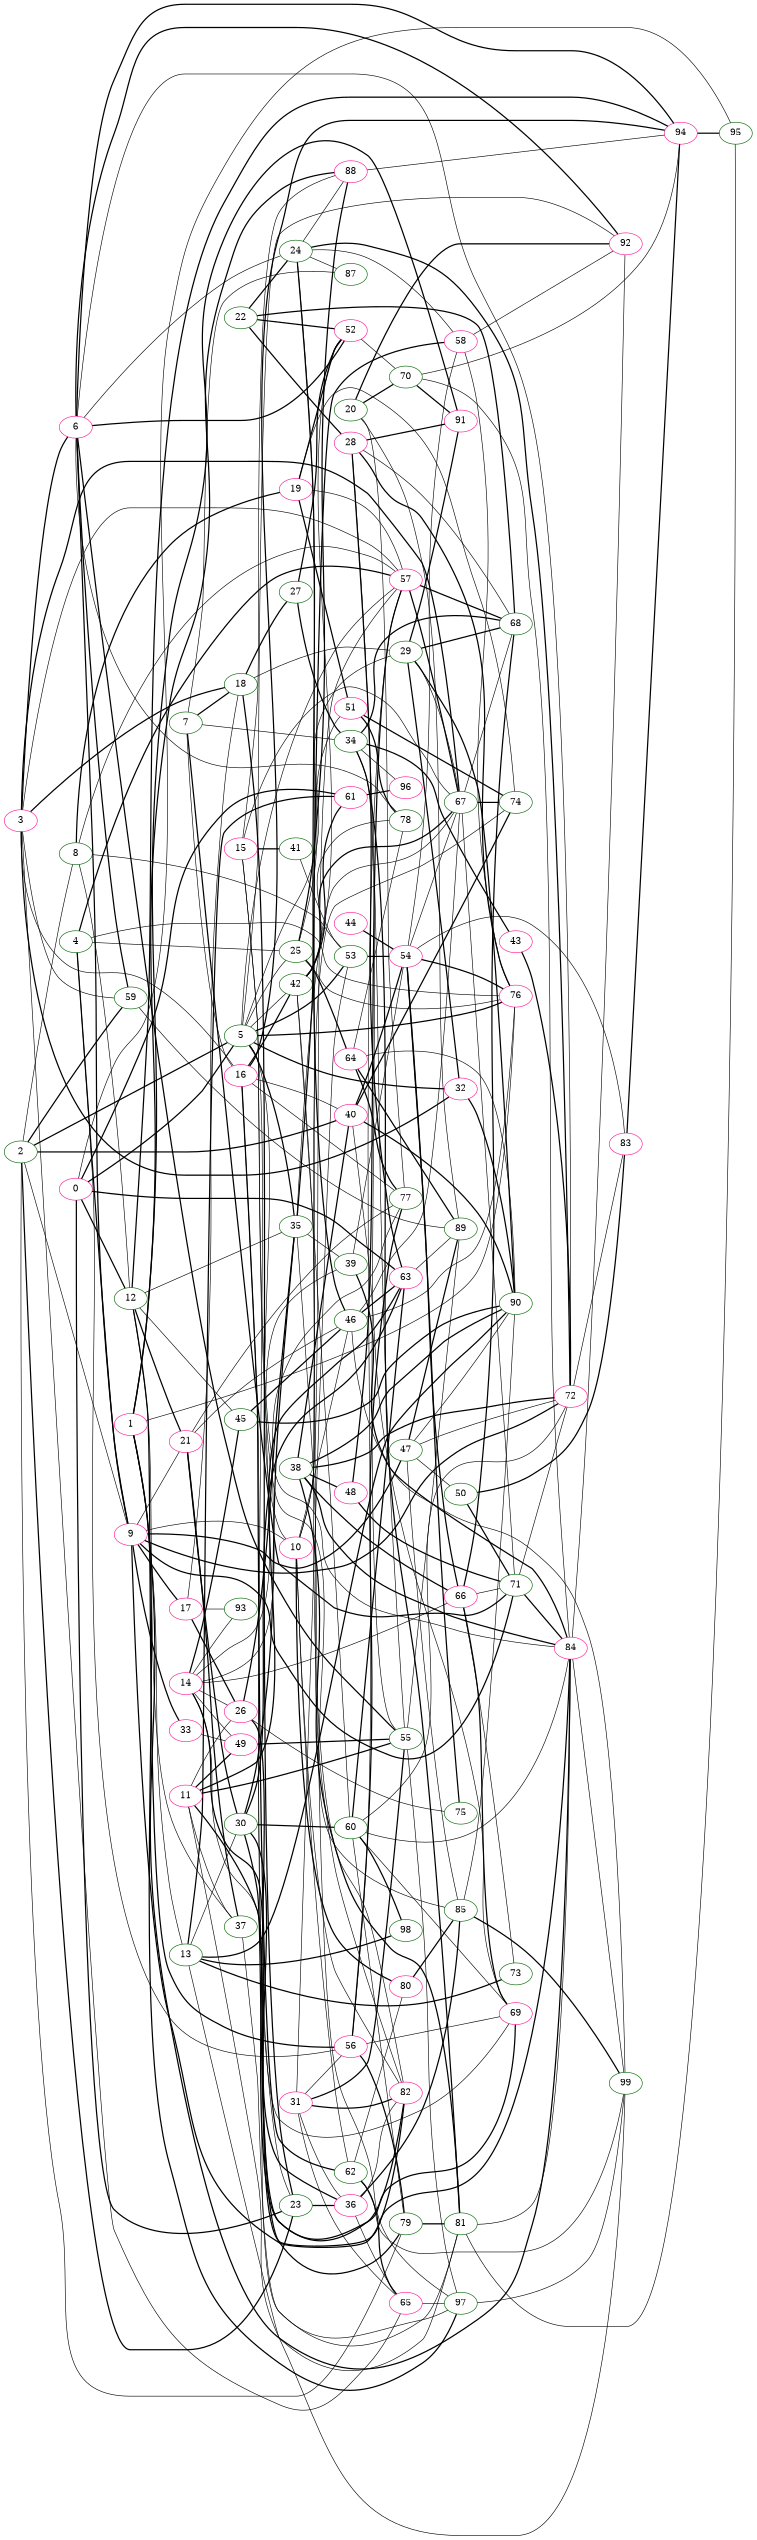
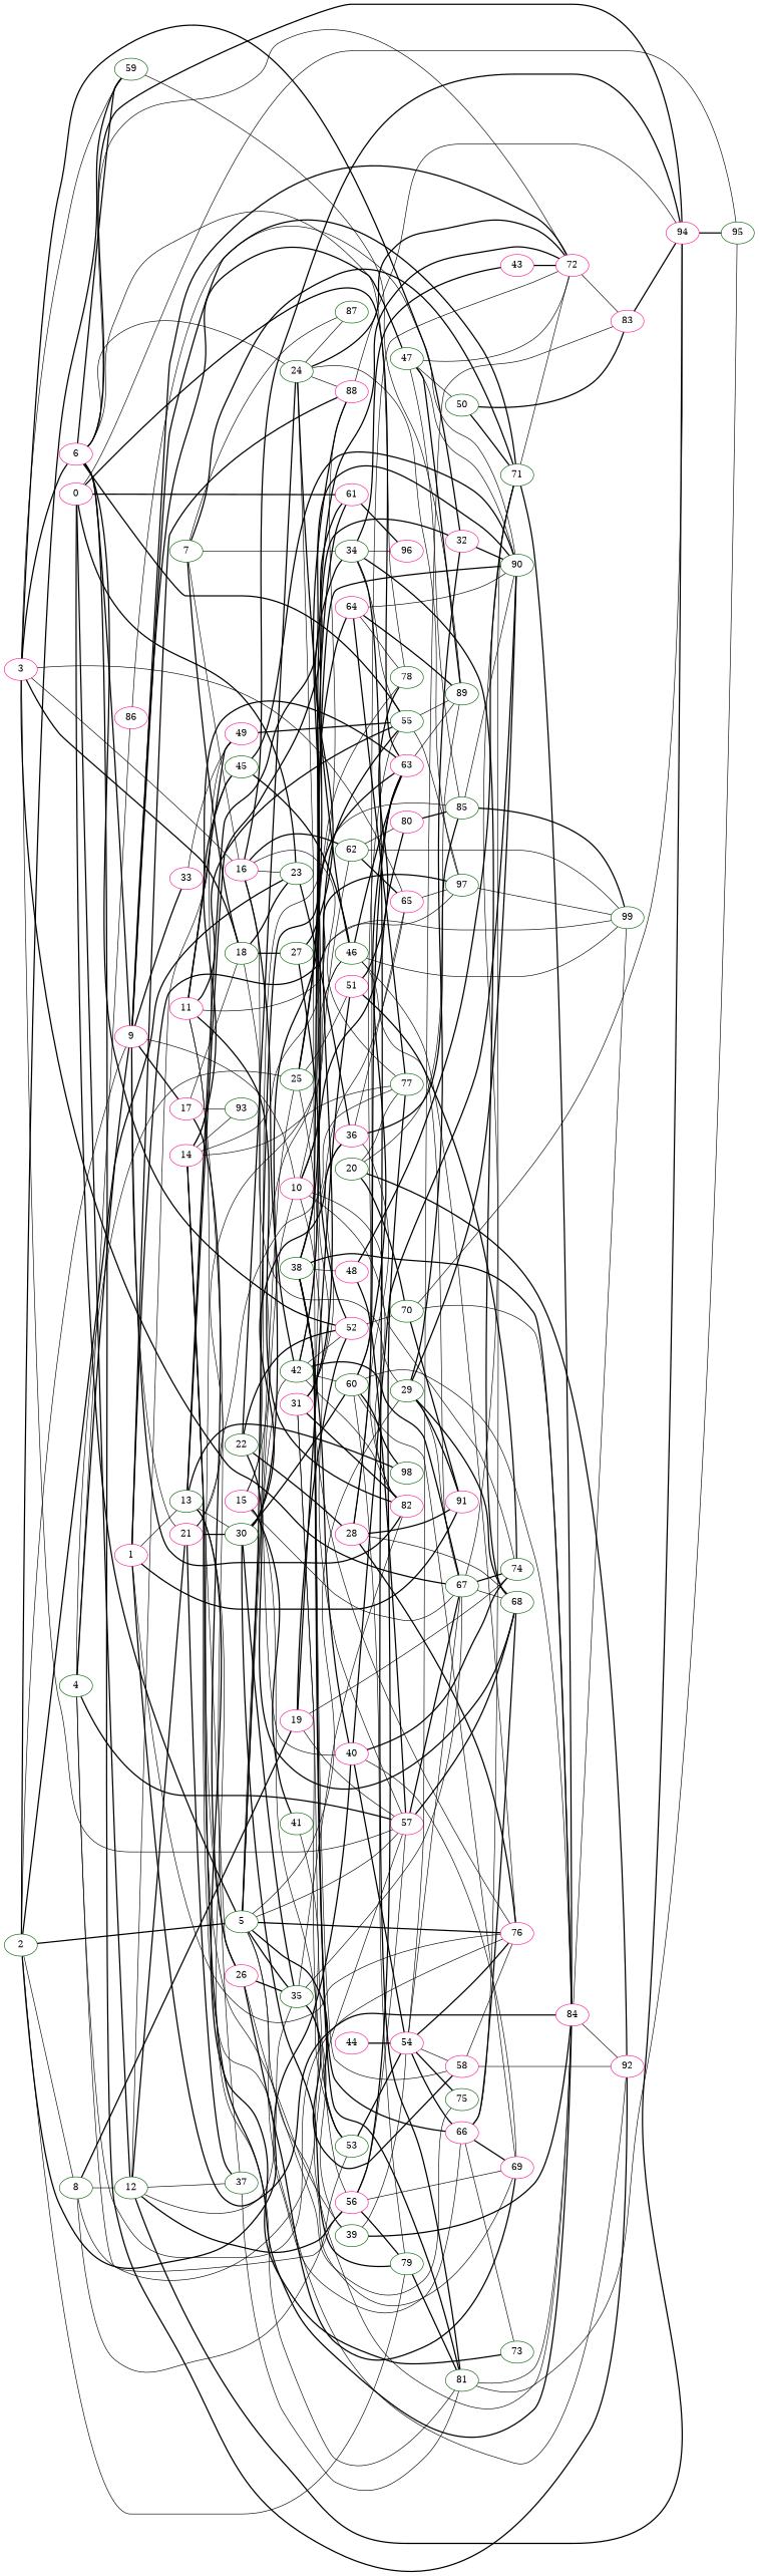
  strict graph {
    rankdir=LR
    node [color=darkgreen]
    edge [is_available=True prob=1.0 style=bold]
    0 [color=deeppink]
    5
    12
    23
    61 [color=deeppink]
    63 [color=deeppink]
    95
    76 [color=deeppink]
    32 [color=deeppink]
    57 [color=deeppink]
    25
    10 [color=deeppink]
    29
    35
    42
    53
    69 [color=deeppink]
    92 [color=deeppink]
    56 [color=deeppink]
    94 [color=deeppink]
    21 [color=deeppink]
    37
    45
    36 [color=deeppink]
    96 [color=deeppink]
    89
    1 [color=deeppink]
    13
    84 [color=deeppink]
    88 [color=deeppink]
    91 [color=deeppink]
    97
    30
    73
    81
    90
    98
    99
    2
    8
    9 [color=deeppink]
    40 [color=deeppink]
    59
    79
    19 [color=deeppink]
    72 [color=deeppink]
    71
    17 [color=deeppink]
    33 [color=deeppink]
    47
    82 [color=deeppink]
    74
    54 [color=deeppink]
    3 [color=deeppink]
    6 [color=deeppink]
    16 [color=deeppink]
    18
    65 [color=deeppink]
    67
    24
    52 [color=deeppink]
    55
    78
    62
    77
    27
    68
    4
+   86 [color=deeppink]
    51 [color=deeppink]
    64 [color=deeppink]
    46
    80 [color=deeppink]
    39
    58 [color=deeppink]
    60
    87
    70
    83 [color=deeppink]
    7
    34
    43 [color=deeppink]
    26 [color=deeppink]
    93
    49 [color=deeppink]
    85
    50
    11 [color=deeppink]
    75
    14 [color=deeppink]
    66 [color=deeppink]
    15 [color=deeppink]
    41
    20
    22
    28 [color=deeppink]
    31 [color=deeppink]
    38
    48 [color=deeppink]
    44 [color=deeppink]
    0 -- 5 [prob=0.729544756596]
    0 -- 12
    0 -- 23 [prob=0.789026523415]
    0 -- 61 [prob=0.358830883712]
    0 -- 63 [prob=0.362721364375]
    0 -- 95 [prob=0.298833208586 style=solid]
    5 -- 76
    5 -- 32
    5 -- 57 [prob=0.843769243569 style=solid]
    5 -- 25 [prob=0.0772984881365 style=solid]
    5 -- 10 [prob=0.819555663475 style=solid]
    5 -- 29 [prob=0.324291570919 style=solid]
    5 -- 35 [prob=0.671222037555]
    5 -- 42 [prob=0.319702953473 style=solid]
    5 -- 53 [prob=0.328938364247]
    5 -- 69 [prob=0.634298935399 style=solid]
    5 -- 92 [style=solid]
    12 -- 35 [prob=0.492156092567 style=solid]
    12 -- 56 [prob=0.595655803331]
    12 -- 94
    12 -- 21 [prob=0.0292553646743]
    12 -- 37 [style=solid]
    12 -- 45 [prob=0.996776564703 style=solid]
    23 -- 36
    61 -- 96 [prob=0.493549177932]
    63 -- 89 [style=solid]
    32 -- 90 [prob=0.362797358307]
    57 -- 67 [prob=0.862923536824]
    57 -- 68 [prob=0.931939371503]
    25 -- 76 [prob=0.853899900825 style=solid]
    25 -- 88
    25 -- 51 [prob=0.411398934179 style=solid]
    25 -- 64 [prob=0.224586035012]
    10 -- 57 [prob=0.617514134217 style=solid]
    10 -- 82 [prob=0.346403066472 style=solid]
    10 -- 74 [style=solid]
    10 -- 62 [style=solid]
    10 -- 46 [prob=0.233345657476 style=solid]
    10 -- 80 [prob=0.377992115378]
    29 -- 32 [prob=0.724648110547]
    29 -- 91
    29 -- 90
    29 -- 67 [prob=0.360564312019 style=solid]
    29 -- 68 [prob=0.573089781185]
    35 -- 82 [prob=0.986519070274 style=solid]
    35 -- 67 [prob=0.139534903907 style=solid]
    35 -- 39 [prob=0.251110944722 style=solid]
    35 -- 58 [prob=0.793525963144]
    42 -- 61
    42 -- 82 [prob=0.096665693355 style=solid]
    42 -- 67 [prob=0.140701014622]
    42 -- 52 [style=solid]
    42 -- 78 [prob=0.973904588722 style=solid]
    42 -- 60 [prob=0.425576221452 style=solid]
    53 -- 54 [prob=0.898169360162]
    56 -- 57 [prob=0.705029754554 style=solid]
    56 -- 69 [prob=0.63557527275 style=solid]
    56 -- 79
    56 -- 77 [prob=0.688273910289]
    94 -- 95 [prob=0.372357676239]
    21 -- 37 [prob=0.113767013525]
    21 -- 30 [prob=0.367064013715]
    21 -- 77 [prob=0.582652437879 style=solid]
    21 -- 46 [prob=0.917367190866 style=solid]
    37 -- 81 [style=solid]
    45 -- 90
    45 -- 46
    36 -- 82 [prob=0.838584570722 style=solid]
    36 -- 65 [prob=0.0881121575908 style=solid]
    36 -- 85 [prob=0.721224245702]
    1 -- 76 [prob=0.367683234277 style=solid]
    1 -- 13 [prob=0.770413226209 style=solid]
    1 -- 84 [prob=0.946352886502]
    1 -- 88 [prob=0.535858255081]
    1 -- 91
    1 -- 97 [prob=0.524121128371]
    13 -- 61 [prob=0.839069581999]
    13 -- 30 [prob=0.308166103324 style=solid]
    13 -- 73 [prob=0.829975686091]
    13 -- 81 [prob=0.651177137729 style=solid]
    13 -- 90 [prob=0.365230663312]
    13 -- 98 [prob=0.721939769171]
    84 -- 92 [style=solid]
    84 -- 99 [style=solid]
    88 -- 94 [prob=0.135687681727 style=solid]
    97 -- 99 [prob=0.13906884396 style=solid]
    30 -- 63 [prob=0.588069341014]
    30 -- 35 [prob=0.918847342189]
    30 -- 36 [prob=0.193494607412]
    30 -- 79 [prob=0.0455485695747]
    30 -- 60 [prob=0.665591095205]
    81 -- 95 [prob=0.396582254384 style=solid]
    81 -- 84 [prob=0.414413176014 style=solid]
    2 -- 5 [prob=0.13311563809]
    2 -- 23 [prob=0.010277021067]
    2 -- 8 [style=solid]
    2 -- 9 [style=solid]
    2 -- 40 [prob=0.688856621521]
    2 -- 59 [prob=0.707737287089]
    2 -- 79 [style=solid]
    8 -- 12 [style=solid]
    8 -- 57 [prob=0.866176841138 style=solid]
    8 -- 53 [prob=0.306648551246 style=solid]
    8 -- 19
    9 -- 10 [prob=0.310508243656 style=solid]
    9 -- 21 [style=solid]
    9 -- 72
    9 -- 71 [prob=0.850471329742]
    9 -- 17 [prob=0.31661551105]
    9 -- 33 [prob=0.962803166629]
    9 -- 47 [prob=0.350161350027]
    9 -- 82 [prob=0.555547694708]
    40 -- 69 [prob=0.308530914326 style=solid]
    40 -- 90 [prob=0.0366554225422]
    40 -- 74 [prob=0.692745087182]
    40 -- 54
    59 -- 89 [prob=0.736833505564 style=solid]
    79 -- 81 [prob=0.913457627053]
    19 -- 57 [style=solid]
    19 -- 74 [style=solid]
    19 -- 52 [prob=0.0277968250847]
    19 -- 51 [prob=0.419838336447]
    72 -- 83 [prob=0.529426871849 style=solid]
    71 -- 84 [prob=0.272458837618]
    71 -- 72 [prob=0.237784656262 style=solid]
    17 -- 18 [prob=0.217169922908 style=solid]
    17 -- 26 [prob=0.912390503388]
    17 -- 93 [style=solid]
    33 -- 49 [prob=0.606254418443 style=solid]
    47 -- 89 [prob=0.689376204871]
    47 -- 90 [prob=0.941214913847 style=solid]
    47 -- 72 [prob=0.588611489299 style=solid]
    47 -- 85 [prob=0.763851025381 style=solid]
    47 -- 50 [prob=0.857640813789 style=solid]
    54 -- 76 [prob=0.529312274702]
    54 -- 67 [prob=0.727062023746 style=solid]
    54 -- 58 [prob=0.157947005904 style=solid]
    54 -- 83 [style=solid]
    54 -- 75 [prob=0.212171492037]
    54 -- 66
    3 -- 32
    3 -- 57 [prob=0.322201182815 style=solid]
    3 -- 59 [prob=0.743379028977 style=solid]
    3 -- 6 [prob=0.539303459444]
    3 -- 16 [prob=0.744480505638 style=solid]
    3 -- 18 [prob=0.462521542495]
    3 -- 65 [style=solid]
    3 -- 67 [prob=0.311871666741]
    6 -- 92
    6 -- 94 [prob=0.195783100203]
    6 -- 9 [prob=0.239193793695]
    6 -- 59 [prob=0.388945690742]
    6 -- 72 [prob=0.551596583027 style=solid]
    6 -- 24 [prob=0.198768833715 style=solid]
    6 -- 52 [prob=0.441158879681]
    6 -- 55 [prob=0.529528234473]
    6 -- 78 [prob=0.607715108973 style=solid]
    16 -- 23 [prob=0.885555506959 style=solid]
    16 -- 42 [prob=0.664834574722]
    16 -- 94 [prob=0.503573067163]
    16 -- 40 [prob=0.552620819036 style=solid]
    16 -- 62 [prob=0.990182985683]
    16 -- 77 [prob=0.373059039573 style=solid]
    18 -- 23
    18 -- 29 [style=solid]
    18 -- 27
    65 -- 97 [prob=0.00387336262171 style=solid]
    67 -- 71 [prob=0.458787446681 style=solid]
    67 -- 74 [prob=0.883165520092]
    67 -- 68 [prob=0.481308295667 style=solid]
    24 -- 88 [style=solid]
    24 -- 97 [prob=0.622203669373 style=solid]
    24 -- 72 [prob=0.609081927709]
    24 -- 46 [prob=0.985476756891]
    24 -- 58 [prob=0.706792158341 style=solid]
    24 -- 87 [prob=0.0109137373761 style=solid]
    52 -- 70 [prob=0.526639685583 style=solid]
    55 -- 89 [prob=0.238344987411 style=solid]
    55 -- 97 [prob=0.188227913132 style=solid]
    62 -- 99 [prob=0.219278343612 style=solid]
    62 -- 65 [prob=0.911765495111]
    62 -- 80 [prob=0.105213131445 style=solid]
    27 -- 52
    27 -- 34 [prob=0.853464161062]
    4 -- 76 [prob=0.184560274338 style=solid]
    4 -- 57 [prob=0.875262736465]
    4 -- 25 [prob=0.954406951086 style=solid]
    4 -- 56 [prob=0.891403291363 style=solid]
    4 -- 9 [prob=0.658271753172]
+   4 -- 86 [style=solid]
+   86 -- 90 [prob=0.738239435278 style=solid]
    51 -- 74
    51 -- 78 [prob=0.568437200524]
    64 -- 89 [prob=0.623311560734]
    64 -- 90 [style=solid]
    64 -- 78 [style=solid]
    64 -- 77 [prob=0.0623422078006]
    46 -- 63
    46 -- 76 [style=solid]
    46 -- 99 [style=solid]
    46 -- 67 [prob=0.49226451687 style=solid]
    80 -- 85 [prob=0.513636503662]
    39 -- 84 [prob=0.622785055291]
    39 -- 54 [prob=0.947878894499 style=solid]
    58 -- 76 [style=solid]
    58 -- 92 [prob=0.115257129013 style=solid]
    60 -- 63
    60 -- 69 [prob=0.114736704301 style=solid]
    60 -- 84 [prob=0.726172310672 style=solid]
    60 -- 98 [prob=0.759161700674]
    60 -- 79 [prob=0.708034964911 style=solid]
    60 -- 72 [prob=0.733003147847 style=solid]
    70 -- 94 [prob=0.0106015513354 style=solid]
    70 -- 84 [prob=0.458261327264 style=solid]
    70 -- 91 [prob=0.439899866523]
    83 -- 94 [prob=0.183421228985]
    7 -- 71 [prob=0.188309418225]
    7 -- 16 [prob=0.583099580822 style=solid]
    7 -- 18 [prob=0.957059516277]
    7 -- 87 [prob=0.993342942856 style=solid]
    7 -- 34 [prob=0.827472626621 style=solid]
    34 -- 96 [style=solid]
    34 -- 81
    34 -- 55 [style=solid]
    34 -- 68 [prob=0.720380044539]
    34 -- 43 [prob=0.980576799362]
    43 -- 72
    26 -- 35 [prob=0.711123180531]
    26 -- 69
    26 -- 75 [prob=0.837665036874 style=solid]
    49 -- 55
    85 -- 90 [prob=0.99268051395 style=solid]
    85 -- 99 [prob=0.177643300545]
    50 -- 71 [prob=0.57575646211]
    50 -- 83 [prob=0.585034692143]
    11 -- 63 [prob=0.545296971233]
    11 -- 37 [prob=0.328616678611 style=solid]
    11 -- 99 [style=solid]
    11 -- 82
    11 -- 55 [prob=0.705650279334]
    11 -- 26 [style=solid]
    11 -- 49 [prob=0.342247732145]
    14 -- 45 [prob=0.998852586622]
    14 -- 84
    14 -- 97 [prob=0.298820006686 style=solid]
    14 -- 77 [prob=0.250418778317 style=solid]
    14 -- 39 [style=solid]
    14 -- 26 [prob=0.713689922353 style=solid]
    14 -- 93 [prob=0.405036649811 style=solid]
    14 -- 49 [prob=0.717434970511 style=solid]
    14 -- 66 [prob=0.91103732712 style=solid]
    66 -- 69 [prob=0.147247915401]
    66 -- 73 [prob=0.902135164488 style=solid]
    66 -- 71 [prob=0.769293336669 style=solid]
    66 -- 68 [prob=0.709263742533]
    15 -- 84 [style=solid]
    15 -- 88 [prob=0.415018835114 style=solid]
    15 -- 67 [prob=0.604040756927 style=solid]
    15 -- 85 [style=solid]
    15 -- 41 [prob=0.271891839105]
    41 -- 53 [prob=0.779446066627 style=solid]
    20 -- 92 [prob=0.906298909664]
    20 -- 89 [style=solid]
    20 -- 77 [style=solid]
    20 -- 70
    22 -- 24 [prob=0.73755950152]
    22 -- 52
    22 -- 68
    22 -- 28 [prob=0.415139374265]
    28 -- 63 [prob=0.496101119152]
    28 -- 76
    28 -- 91 [prob=0.254057466822]
    28 -- 55 [prob=0.655373091821 style=solid]
    28 -- 68 [prob=0.499796051843 style=solid]
    31 -- 53 [prob=0.325914608222 style=solid]
    31 -- 56 [style=solid]
    31 -- 36 [prob=0.976187637269 style=solid]
    31 -- 82 [prob=0.959741324205]
    31 -- 65 [style=solid]
    31 -- 55
    38 -- 84 [prob=0.72401184766]
    38 -- 81 [prob=0.345896939207]
    38 -- 90 [prob=0.249466976416]
    38 -- 40 [prob=0.0315574638085]
    38 -- 72
    38 -- 66 [prob=0.400141238241]
-   38 -- 48 [prob=0.658819306927]
+   38 -- 48 [prob=0.658819306927 style=solid]
    48 -- 57 [prob=0.0954567136072]
    48 -- 71
    44 -- 54 [prob=0.503741029126]
  }
